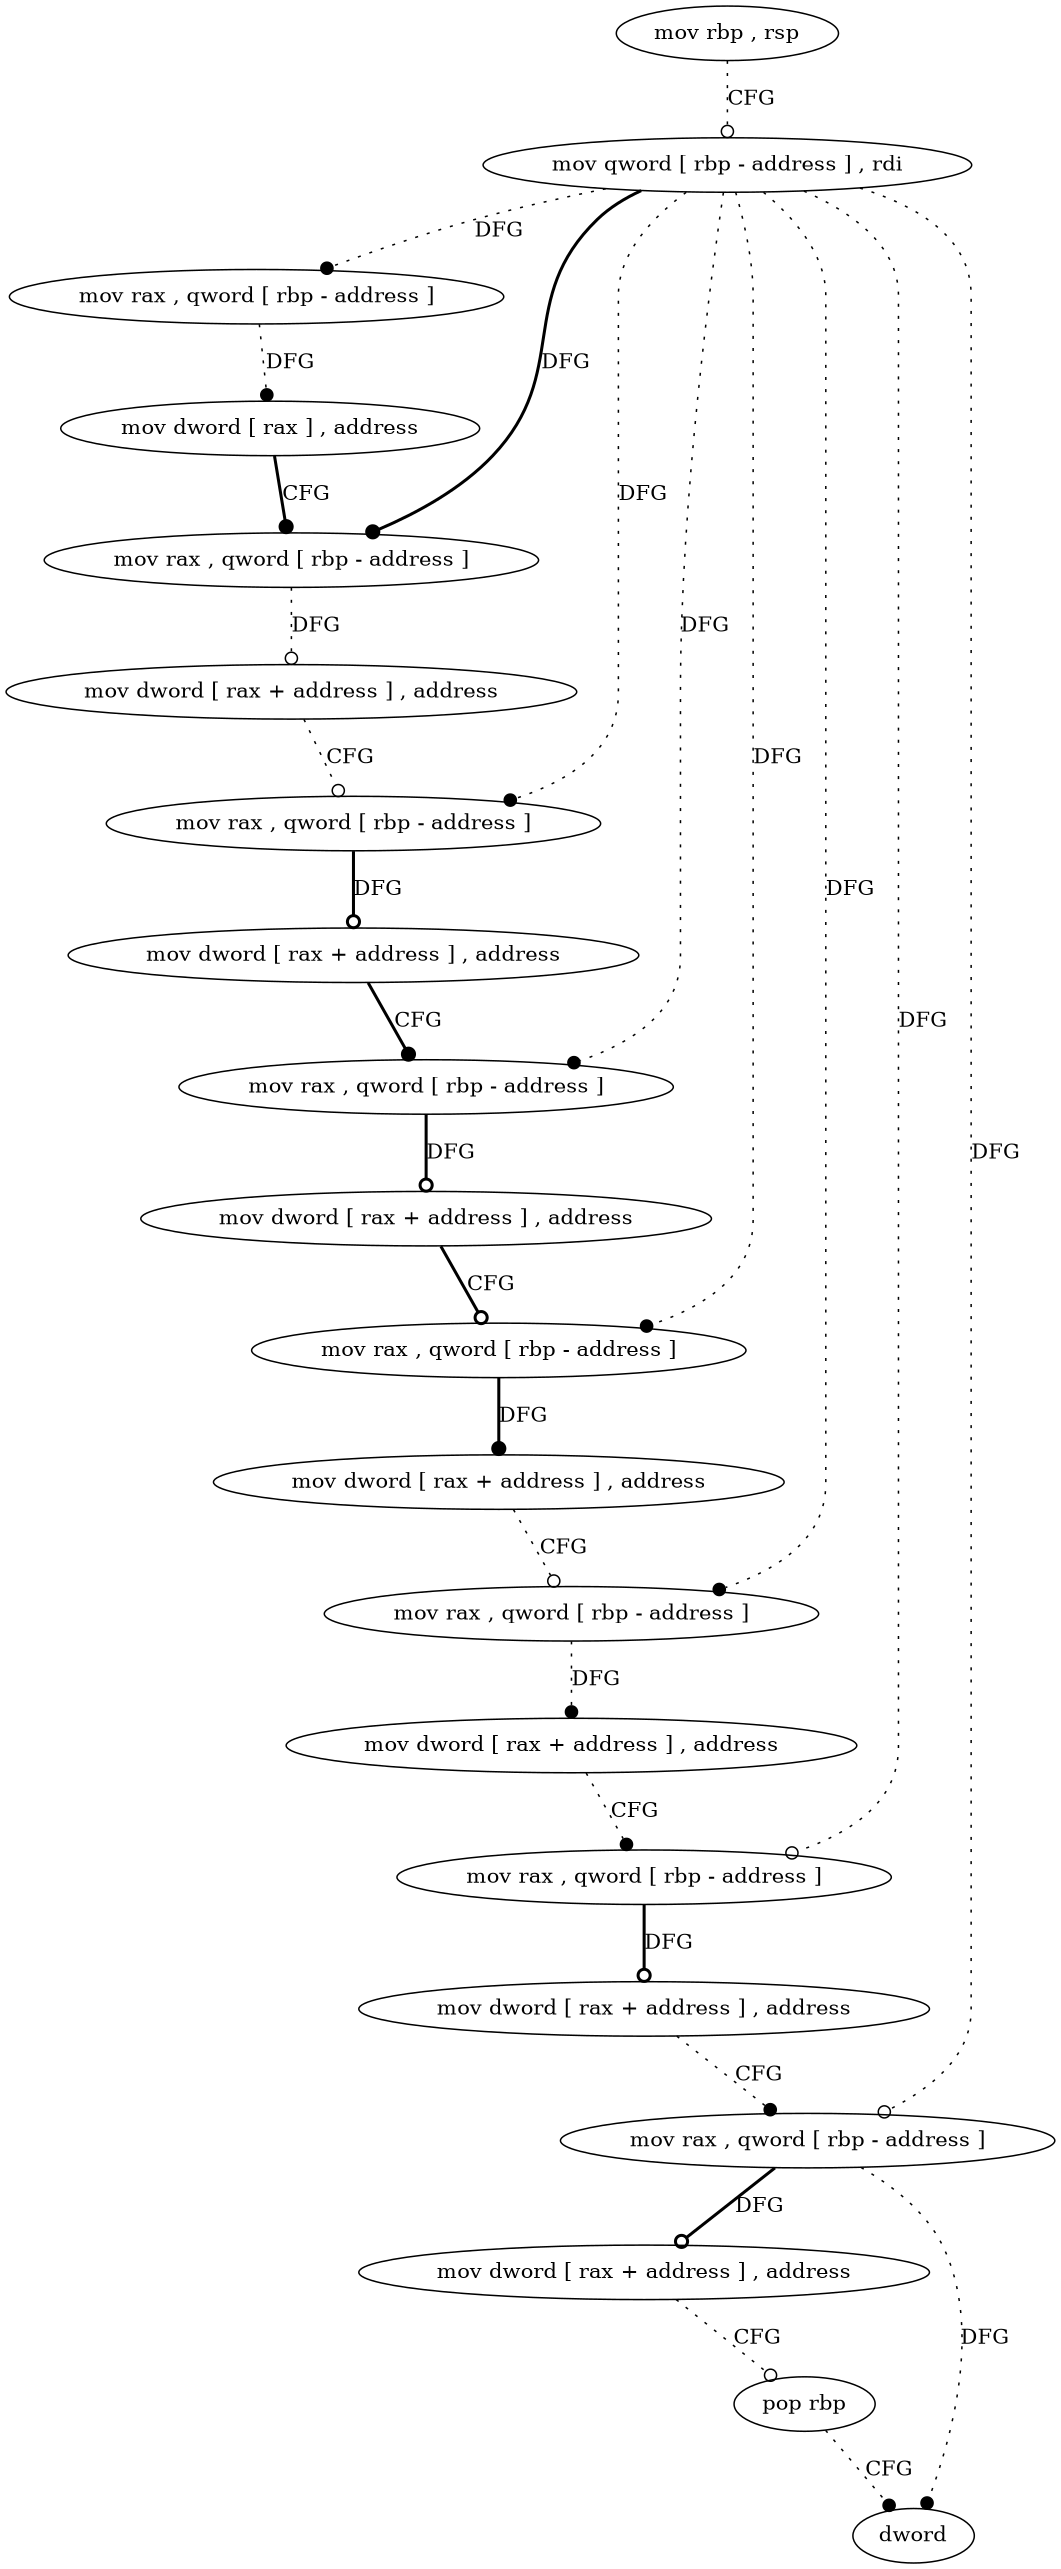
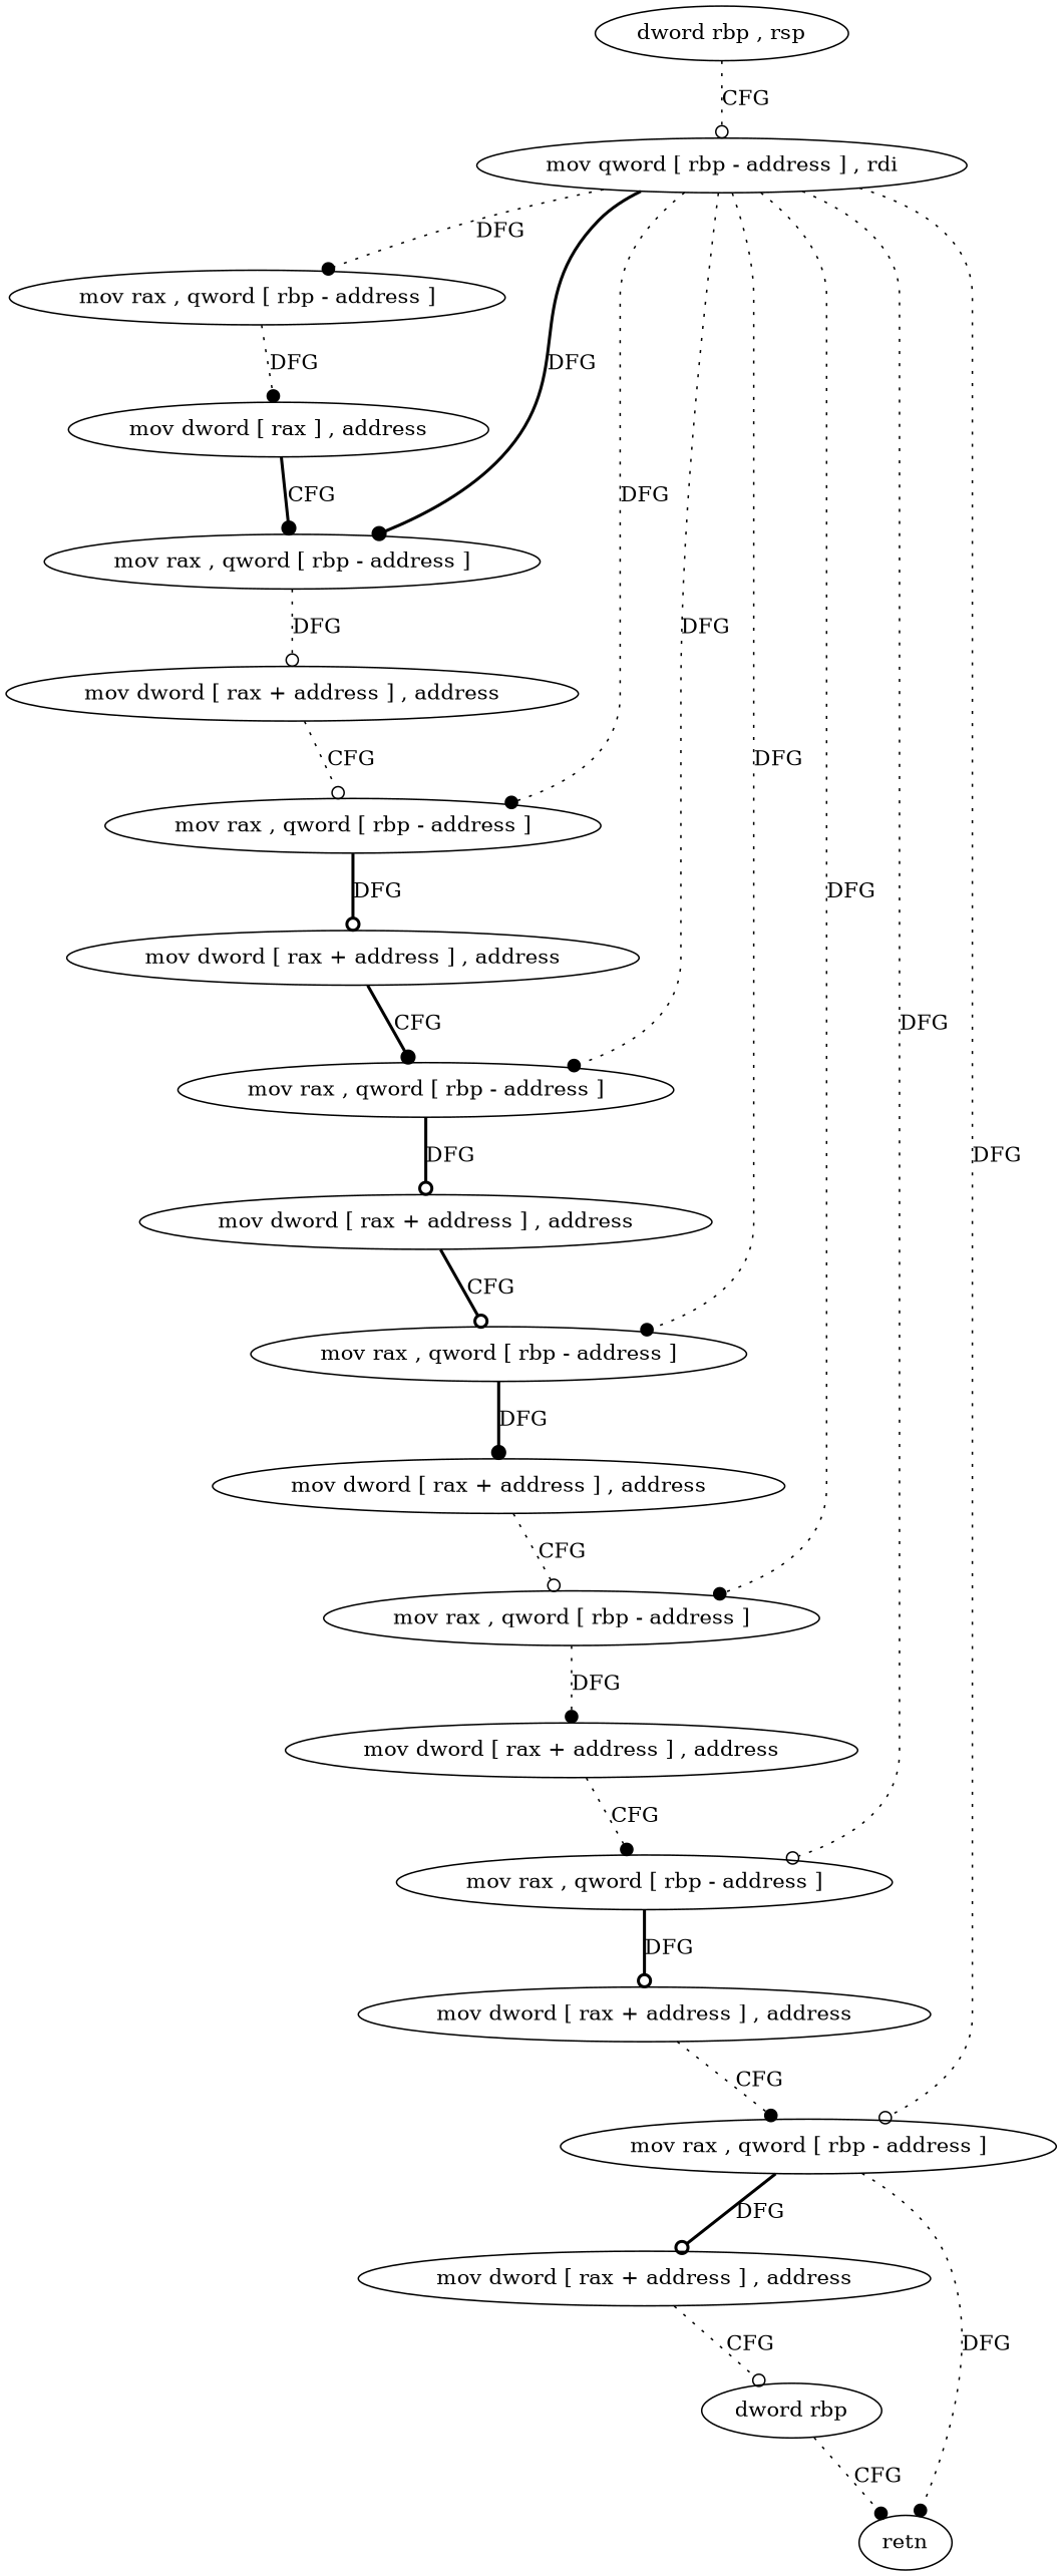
  digraph {
    edge [arrowhead=dot style=dotted]
-   n1 [label="mov rbp , rsp"]
+   n1 [label="dword rbp , rsp"]
    n2 [label="mov qword [ rbp - address ] , rdi"]
    n3 [label="mov rax , qword [ rbp - address ]"]
    n4 [label="mov rax , qword [ rbp - address ]"]
    n5 [label="mov rax , qword [ rbp - address ]"]
    n6 [label="mov rax , qword [ rbp - address ]"]
    n7 [label="mov rax , qword [ rbp - address ]"]
    n8 [label="mov rax , qword [ rbp - address ]"]
    n9 [label="mov rax , qword [ rbp - address ]"]
    n10 [label="mov rax , qword [ rbp - address ]"]
    n11 [label="mov dword [ rax ] , address"]
    n12 [label="mov dword [ rax + address ] , address"]
    n13 [label="mov dword [ rax + address ] , address"]
    n14 [label="mov dword [ rax + address ] , address"]
    n15 [label="mov dword [ rax + address ] , address"]
    n16 [label="mov dword [ rax + address ] , address"]
    n17 [label="mov dword [ rax + address ] , address"]
    n18 [label="mov dword [ rax + address ] , address"]
-   n19 [label=dword]
-   n20 [label="pop rbp"]
+   n19 [label=retn]
+   n20 [label="dword rbp"]
    n1 -> n2 [arrowhead=odot label=CFG]
    n2 -> n3 [label=DFG]
    n2 -> n4 [label=DFG style=bold]
    n2 -> n5 [label=DFG]
    n2 -> n6 [label=DFG]
    n2 -> n7 [label=DFG]
    n2 -> n8 [label=DFG]
    n2 -> n9 [arrowhead=odot label=DFG]
    n2 -> n10 [arrowhead=odot label=DFG]
    n3 -> n11 [label=DFG]
    n4 -> n12 [arrowhead=odot label=DFG]
    n5 -> n13 [arrowhead=odot label=DFG style=bold]
    n6 -> n14 [arrowhead=odot label=DFG style=bold]
    n7 -> n15 [label=DFG style=bold]
    n8 -> n16 [label=DFG]
    n9 -> n17 [arrowhead=odot label=DFG style=bold]
    n10 -> n18 [arrowhead=odot label=DFG style=bold]
    n10 -> n19 [label=DFG]
    n11 -> n4 [label=CFG style=bold]
    n12 -> n5 [arrowhead=odot label=CFG]
    n13 -> n6 [label=CFG style=bold]
    n14 -> n7 [arrowhead=odot label=CFG style=bold]
    n15 -> n8 [arrowhead=odot label=CFG]
    n16 -> n9 [label=CFG]
    n17 -> n10 [label=CFG]
    n18 -> n20 [arrowhead=odot label=CFG]
    n20 -> n19 [label=CFG]
  }
